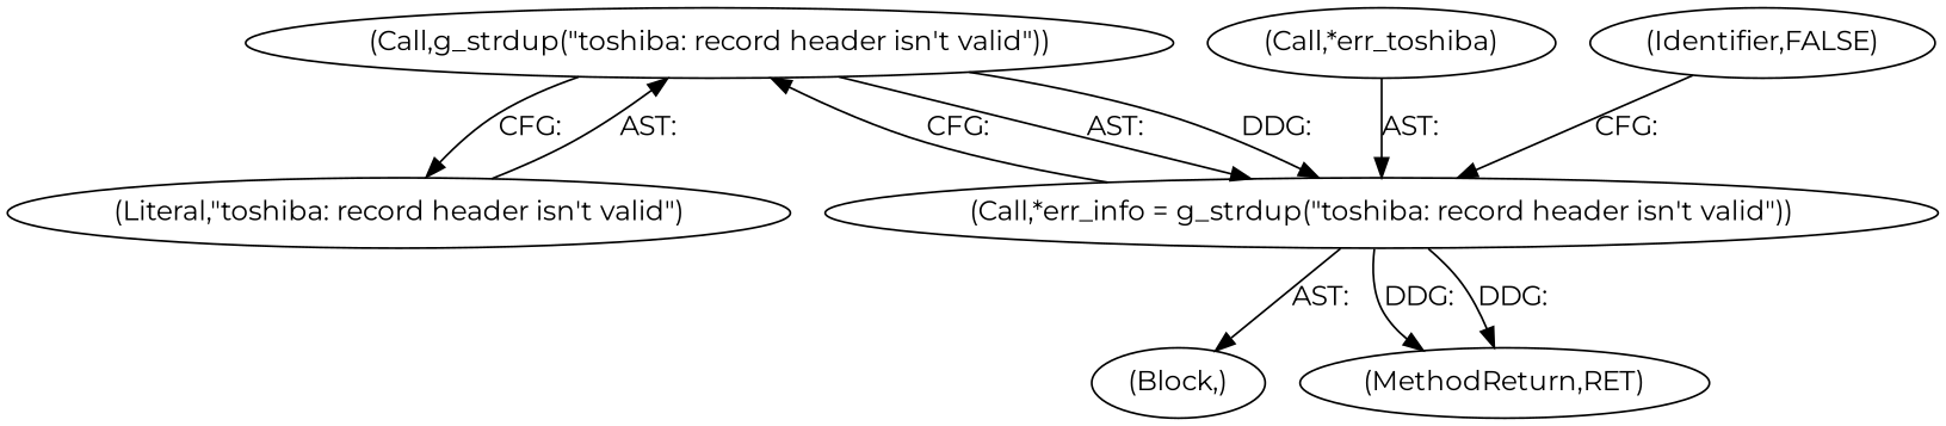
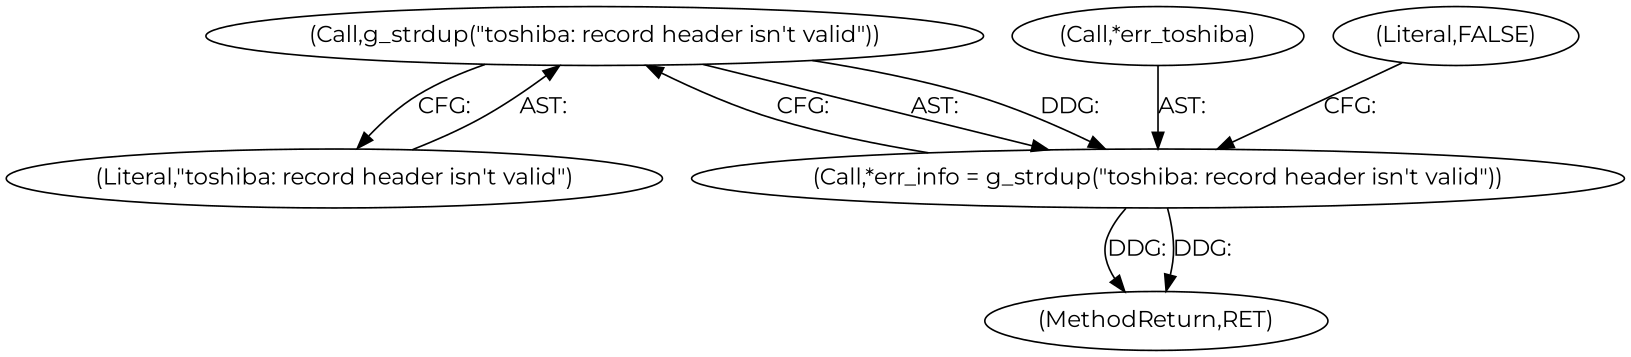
  digraph {
    fontname=Montserrat
    node [fontname=Montserrat]
    edge [fontname=Montserrat]
    n1 [label="(Call,g_strdup(\"toshiba: record header isn't valid\"))"]
    n2 [label="(Call,*err_info = g_strdup(\"toshiba: record header isn't valid\"))"]
    n3 [label="(Literal,\"toshiba: record header isn't valid\")"]
-   n4 [label="(Block,)"]
    n5 [label="(MethodReturn,RET)"]
    n6 [label="(Call,*err_toshiba)"]
-   n7 [label="(Identifier,FALSE)"]
+   n7 [label="(Literal,FALSE)"]
    n1 -> n2 [label="AST: "]
    n1 -> n2 [label="DDG: "]
    n1 -> n3 [label="CFG: "]
    n2 -> n1 [label="CFG: "]
-   n2 -> n4 [label="AST: "]
    n2 -> n5 [label="DDG: "]
    n2 -> n5 [label="DDG: "]
    n3 -> n1 [label="AST: "]
    n6 -> n2 [label="AST: "]
    n7 -> n2 [label="CFG: "]
  }
